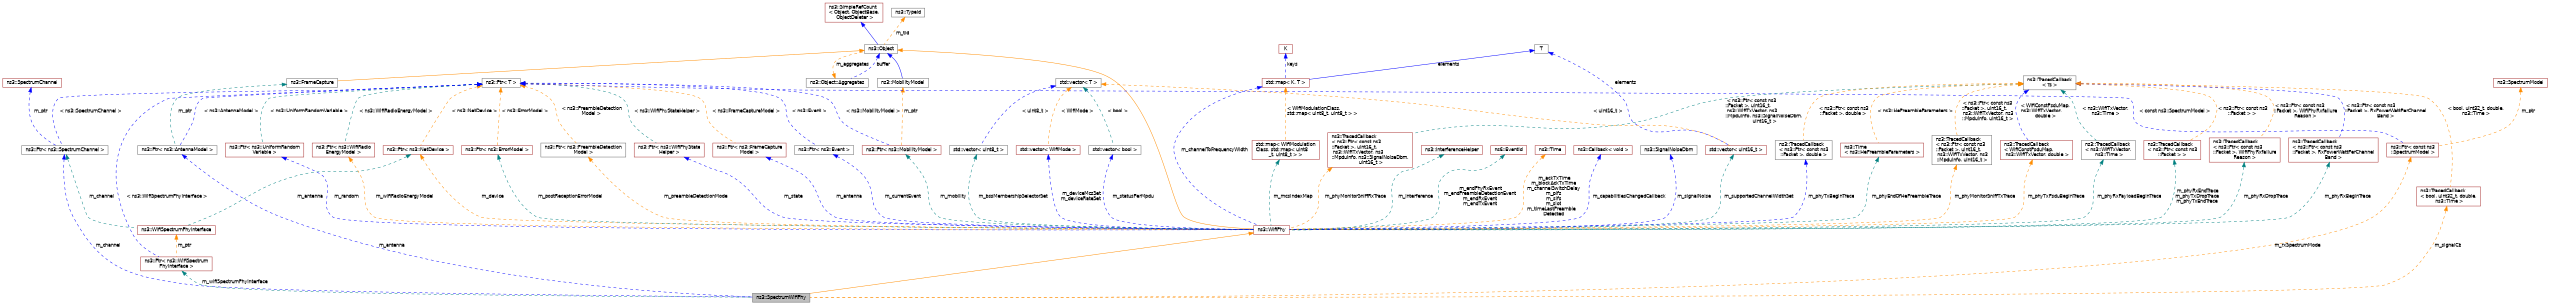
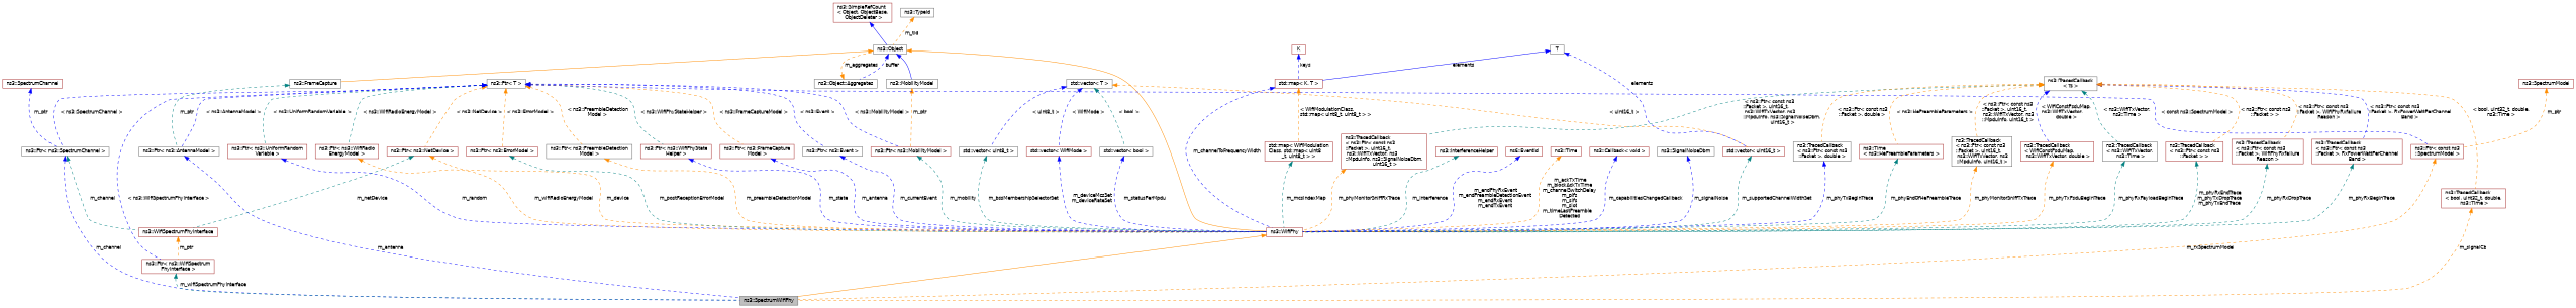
  digraph {
    rankdir=TB
    node [color=brown fillcolor=white fontname=Helvetica fontsize=10 shape=record style=filled]
    edge [color=darkorange dir=back fontname=Helvetica fontsize=10 labelfontname=Helvetica labelfontsize=10 style=dashed]
    n1 [color=gray40 fillcolor=grey75 fontcolor=black height=0.2 label="ns3::SpectrumWifiPhy" width=0.4]
    n2 [height=0.2 label="ns3::WifiPhy" width=0.4]
    n3 [color=gray40 height=0.2 label="ns3::Object" width=0.4]
    n4 [color=gray40 height=0.2 label="ns3::Object::Aggregates" width=0.4]
    n5 [color=gray40 height=0.2 label="ns3::MobilityModel" width=0.4]
    n6 [color=gray40 height=0.2 label="ns3::FrameCapture" width=0.4]
    n7 [height=0.2 label="ns3::Ptr\< ns3::MobilityModel \>" width=0.4]
    n8 [color=gray40 height=0.2 label="ns3::Ptr\< ns3::AntennaModel \>" width=0.4]
    n9 [height=0.2 label="ns3::SimpleRefCount\l\< Object, ObjectBase,\l ObjectDeleter \>" width=0.4]
    n10 [color=gray40 height=0.2 label="ns3::TypeId" width=0.4]
    n11 [color=gray40 height=0.2 label="ns3::Ptr\< T \>" width=0.4]
    n12 [color=gray40 height=0.2 label="ns3::Ptr\< ns3::PreambleDetection\lModel \>" width=0.4]
    n13 [height=0.2 label="ns3::Ptr\< ns3::NetDevice \>" width=0.4]
    n14 [height=0.2 label="ns3::Ptr\< ns3::WifiPhyState\lHelper \>" width=0.4]
    n15 [height=0.2 label="ns3::Ptr\< ns3::FrameCapture\lModel \>" width=0.4]
    n16 [color=gray40 height=0.2 label="ns3::Ptr\< ns3::Event \>" width=0.4]
    n17 [height=0.2 label="ns3::Ptr\< ns3::UniformRandom\lVariable \>" width=0.4]
    n18 [height=0.2 label="ns3::Ptr\< ns3::WifiRadio\lEnergyModel \>" width=0.4]
    n19 [height=0.2 label="ns3::Ptr\< ns3::ErrorModel \>" width=0.4]
    n20 [color=gray40 height=0.2 label="ns3::Ptr\< ns3::SpectrumChannel \>" width=0.4]
    n21 [height=0.2 label="ns3::Ptr\< ns3::WifiSpectrum\lPhyInterface \>" width=0.4]
    n22 [height=0.2 label="ns3::Ptr\< const ns3\l::SpectrumModel \>" width=0.4]
    n23 [height=0.2 label="ns3::WifiSpectrumPhyInterface" width=0.4]
    n24 [height=0.2 label="std::vector\< uint16_t \>" width=0.4]
    n25 [color=gray40 height=0.2 label="std::vector\< T \>" width=0.4]
    n26 [color=gray40 height=0.2 label="std::vector\< uint8_t \>" width=0.4]
    n27 [height=0.2 label="std::vector\< WifiMode \>" width=0.4]
    n28 [color=gray40 height=0.2 label="std::vector\< bool \>" width=0.4]
    n29 [color=gray40 height=0.2 label=T width=0.4]
    n30 [height=0.2 label="std::map\< K, T \>" width=0.4]
    n31 [height=0.2 label="std::map\< WifiModulation\lClass, std::map\< uint8\l_t, uint8_t \> \>" width=0.4]
    n32 [color=gray40 height=0.2 label="ns3::TracedCallback\l\< ns3::WifiTxVector,\l ns3::Time \>" width=0.4]
    n33 [color=gray40 height=0.2 label="ns3::TracedCallback\l\< Ts \>" width=0.4]
    n34 [height=0.2 label="ns3::TracedCallback\l\< ns3::Ptr\< const ns3\l::Packet \> \>" width=0.4]
    n35 [height=0.2 label="ns3::TracedCallback\l\< ns3::Ptr\< const ns3\l::Packet \>, WifiPhyRxfailure\lReason \>" width=0.4]
    n36 [height=0.2 label="ns3::TracedCallback\l\< ns3::Ptr\< const ns3\l::Packet \>, RxPowerWattPerChannel\lBand \>" width=0.4]
    n37 [height=0.2 label="ns3::TracedCallback\l\< ns3::Ptr\< const ns3\l::Packet \>, uint16_t,\l ns3::WifiTxVector, ns3\l::MpduInfo, ns3::SignalNoiseDbm,\l uint16_t \>" width=0.4]
    n38 [color=gray40 height=0.2 label="ns3::TracedCallback\l\< ns3::Ptr\< const ns3\l::Packet \>, double \>" width=0.4]
    n39 [height=0.2 label="ns3::Time\l\< ns3::HePreambleParameters \>" width=0.4]
    n40 [color=gray40 height=0.2 label="ns3::TracedCallback\l\< ns3::Ptr\< const ns3\l::Packet \>, uint16_t,\l ns3::WifiTxVector, ns3\l::MpduInfo, uint16_t \>" width=0.4]
    n41 [height=0.2 label="ns3::TracedCallback\l\< WifiConstPsduMap,\l ns3::WifiTxVector, double \>" width=0.4]
    n42 [height=0.2 label="ns3::TracedCallback\l\< bool, uint32_t, double,\l ns3::Time \>" width=0.4]
    n43 [height=0.2 label=K width=0.4]
    n44 [height=0.2 label="ns3::InterferenceHelper" width=0.4]
    n45 [height=0.2 label="ns6::EventId" width=0.4]
    n46 [height=0.2 label="ns3::Time" width=0.4]
    n47 [height=0.2 label="ns3::Callback\< void \>" width=0.4]
    n48 [color=gray40 height=0.2 label="ns3::SignalNoiseDbm" width=0.4]
    n49 [height=0.2 label="ns3::SpectrumChannel" width=0.4]
    n50 [height=0.2 label="ns3::SpectrumModel" width=0.4]
    n2 -> n1 [style=solid]
    n3 -> n2 [style=solid]
    n3 -> n4 [color=blue label=" buffer"]
    n3 -> n5 [color=blue style=solid]
    n3 -> n6 [style=solid]
    n4 -> n3 [label=" m_aggregates"]
    n5 -> n7 [label=" m_ptr"]
    n6 -> n8 [color=teal label=" m_ptr"]
    n7 -> n2 [color=teal label=" m_mobility"]
    n8 -> n1 [color=blue label=" m_antenna"]
    n9 -> n3 [color=blue style=solid]
    n10 -> n3 [label=" m_tid"]
    n11 -> n7 [color=blue label=" \< ns3::MobilityModel \>"]
    n11 -> n8 [color=blue label=" \< ns3::AntennaModel \>"]
    n11 -> n12 [label=" \< ns3::PreambleDetection\lModel \>"]
    n11 -> n13 [label=" \< ns3::NetDevice \>"]
    n11 -> n14 [color=teal label=" \< ns3::WifiPhyStateHelper \>"]
    n11 -> n15 [label=" \< ns3::FrameCaptureModel \>"]
    n11 -> n16 [color=blue label=" \< ns3::Event \>"]
    n11 -> n17 [color=teal label=" \< ns3::UniformRandomVariable \>"]
    n11 -> n18 [color=teal label=" \< ns3::WifiRadioEnergyModel \>"]
    n11 -> n19 [label=" \< ns3::ErrorModel \>"]
    n11 -> n20 [color=blue label=" \< ns3::SpectrumChannel \>"]
    n11 -> n21 [color=blue label=" \< ns3::WifiSpectrumPhyInterface \>"]
    n11 -> n22 [color=blue label=" \< const ns3::SpectrumModel \>"]
    n12 -> n2 [label=" m_preambleDetectionModel"]
    n13 -> n2 [label=" m_device"]
-   n13 -> n23 [color=teal label=" m_antenna"]
+   n13 -> n23 [color=teal label=" m_netDevice"]
    n14 -> n2 [color=blue label=" m_state"]
    n15 -> n2 [color=blue label=" m_antenna"]
    n16 -> n2 [color=blue label=" m_currentEvent"]
    n17 -> n2 [color=blue label=" m_random"]
    n18 -> n2 [label=" m_wifiRadioEnergyModel"]
    n19 -> n2 [color=teal label=" m_postReceptionErrorModel"]
    n20 -> n1 [color=blue label=" m_channel"]
    n20 -> n23 [color=teal label=" m_channel"]
    n21 -> n1 [color=teal label=" m_wifiSpectrumPhyInterface"]
    n22 -> n1 [label=" m_rxSpectrumModel"]
    n23 -> n21 [label=" m_ptr"]
    n24 -> n2 [color=teal label=" m_supportedChannelWidthSet"]
    n25 -> n24 [label=" \< uint16_t \>"]
    n25 -> n26 [color=blue label=" \< uint8_t \>"]
-   n25 -> n27 [label=" \< WifiMode \>"]
+   n25 -> n27 [color=blue label=" \< WifiMode \>"]
    n25 -> n28 [color=teal label=" \< bool \>"]
    n26 -> n2 [color=teal label=" m_bssMembershipSelectorSet"]
    n27 -> n2 [color=blue label=" m_deviceMcsSet\nm_deviceRateSet"]
    n28 -> n2 [color=blue label=" m_statusPerMpdu"]
    n29 -> n24 [color=blue label=" elements"]
    n29 -> n30 [color=blue label=" elements" style=solid]
    n30 -> n2 [color=blue label=" m_channelToFrequencyWidth"]
    n30 -> n31 [label=" \< WifiModulationClass,\l std::map\< uint8_t, uint8_t \> \>"]
    n31 -> n2 [color=teal label=" m_mcsIndexMap"]
    n32 -> n2 [color=teal label=" m_phyRxPayloadBeginTrace"]
    n33 -> n32 [color=teal label=" \< ns3::WifiTxVector,\l ns3::Time \>"]
    n33 -> n34 [label=" \< ns3::Ptr\< const ns3\l::Packet \> \>"]
    n33 -> n35 [label=" \< ns3::Ptr\< const ns3\l::Packet \>, WifiPhyRxfailure\lReason \>"]
    n33 -> n36 [color=blue label=" \< ns3::Ptr\< const ns3\l::Packet \>, RxPowerWattPerChannel\lBand \>"]
    n33 -> n37 [color=teal label=" \< ns3::Ptr\< const ns3\l::Packet \>, uint16_t,\l ns3::WifiTxVector, ns3\l::MpduInfo, ns3::SignalNoiseDbm,\l uint16_t \>"]
    n33 -> n38 [label=" \< ns3::Ptr\< const ns3\l::Packet \>, double \>"]
    n33 -> n39 [label=" \< ns3::HePreambleParameters \>"]
    n33 -> n40 [label=" \< ns3::Ptr\< const ns3\l::Packet \>, uint16_t,\l ns3::WifiTxVector, ns3\l::MpduInfo, uint16_t \>"]
    n33 -> n41 [color=blue label=" \< WifiConstPsduMap,\l ns3::WifiTxVector,\l double \>"]
    n33 -> n42 [label=" \< bool, uint32_t, double,\l ns3::Time \>"]
    n34 -> n2 [color=teal label=" m_phyRxEndTrace\nm_phyTxDropTrace\nm_phyTxEndTrace"]
    n35 -> n2 [color=teal label=" m_phyRxDropTrace"]
    n36 -> n2 [color=teal label=" m_phyRxBeginTrace"]
    n37 -> n2 [label=" m_phyMonitorSniffRxTrace"]
    n38 -> n2 [color=blue label=" m_phyTxBeginTrace"]
    n39 -> n2 [color=teal label=" m_phyEndOfHePreambleTrace"]
    n40 -> n2 [label=" m_phyMonitorSniffTxTrace"]
    n41 -> n2 [label=" m_phyTxPsduBeginTrace"]
    n42 -> n1 [label=" m_signalCb"]
    n43 -> n30 [color=blue label=" keys"]
    n44 -> n2 [color=teal label=" m_interference"]
-   n45 -> n2 [color=teal label=" m_endPhyRxEvent\nm_endPreambleDetectionEvent\nm_endRxEvent\nm_endTxEvent"]
+   n45 -> n2 [color=blue label=" m_endPhyRxEvent\nm_endPreambleDetectionEvent\nm_endRxEvent\nm_endTxEvent"]
    n46 -> n2 [label=" m_ackTxTime\nm_blockAckTxTime\nm_channelSwitchDelay\nm_pifs\nm_sifs\nm_slot\nm_timeLastPreamble\lDetected"]
    n47 -> n2 [color=blue label=" m_capabilitiesChangedCallback"]
    n48 -> n2 [color=blue label=" m_signalNoise"]
    n49 -> n20 [color=blue label=" m_ptr"]
    n50 -> n22 [label=" m_ptr"]
  }
